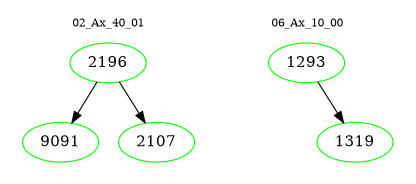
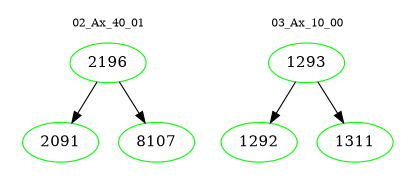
  digraph {
    node [color=green]
    edge [color=black]
    n1 [label=2196]
-   n2 [label=9091]
-   n3 [label=2107]
+   n2 [label=2091]
+   n3 [label=8107]
    n4 [label=1293]
-   n6 [label=1319]
+   n5 [label=1292]
+   n6 [label=1311]
    subgraph cluster_1 {
      color=white
      fontsize=10
      label="02_Ax_40_01"
      n1
      n2
      n3
    }
    subgraph cluster_2 {
      color=white
      fontsize=10
-     label="06_Ax_10_00"
+     label="03_Ax_10_00"
      n4
+     n5
      n6
    }
    n1 -> n2
    n1 -> n3
+   n4 -> n5
    n4 -> n6
  }
